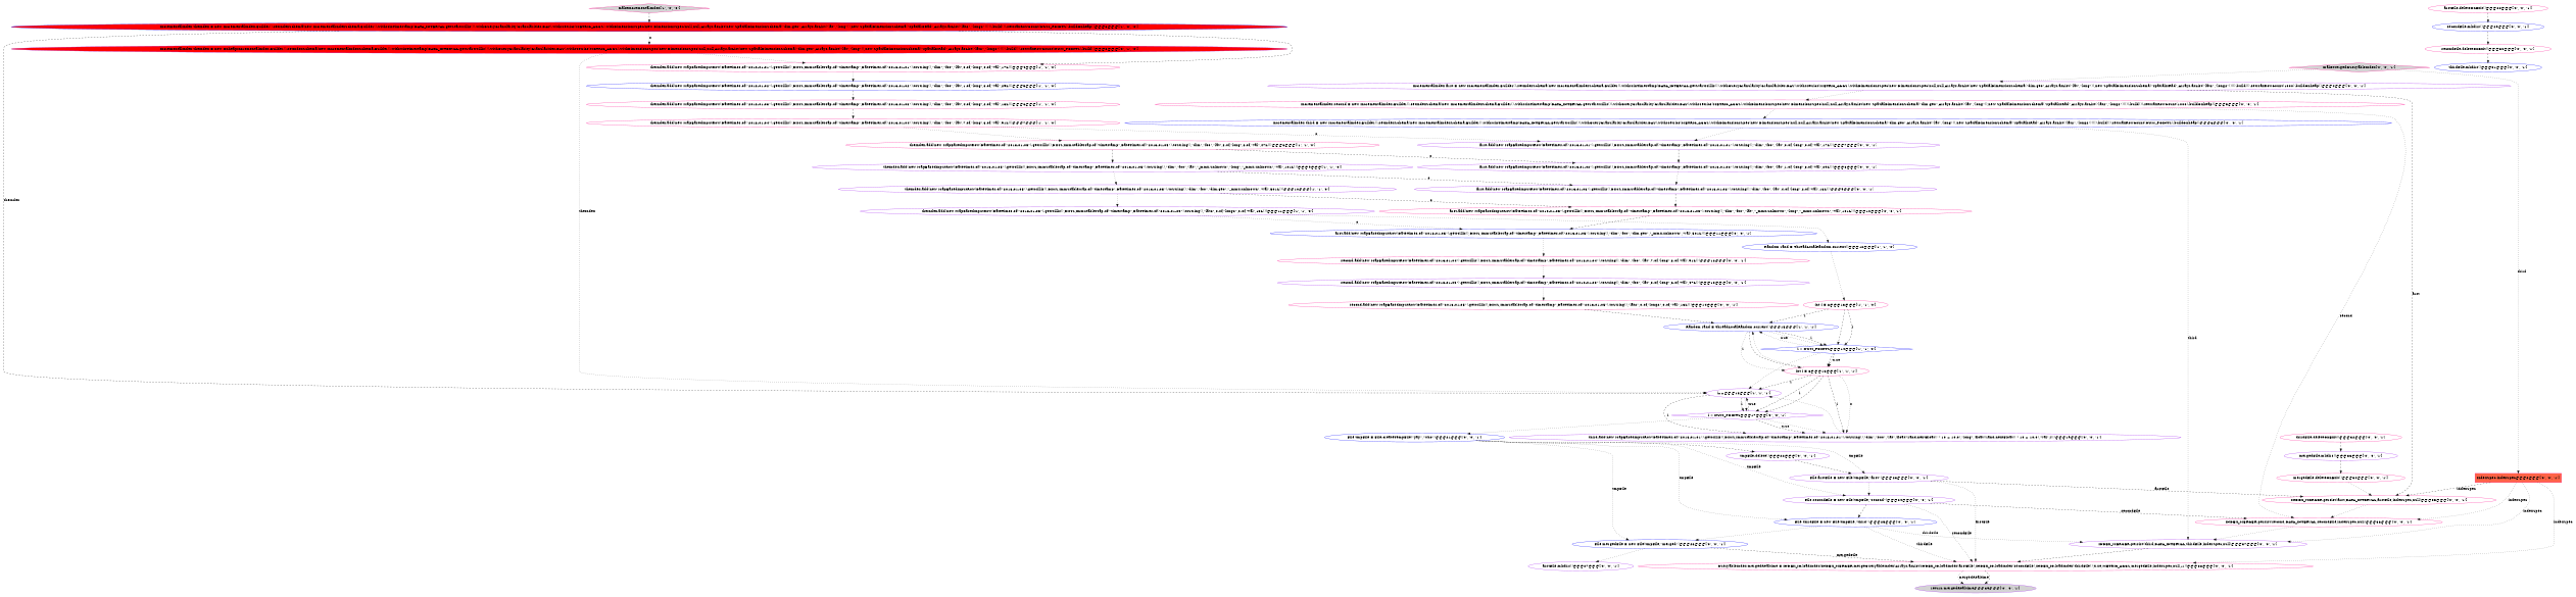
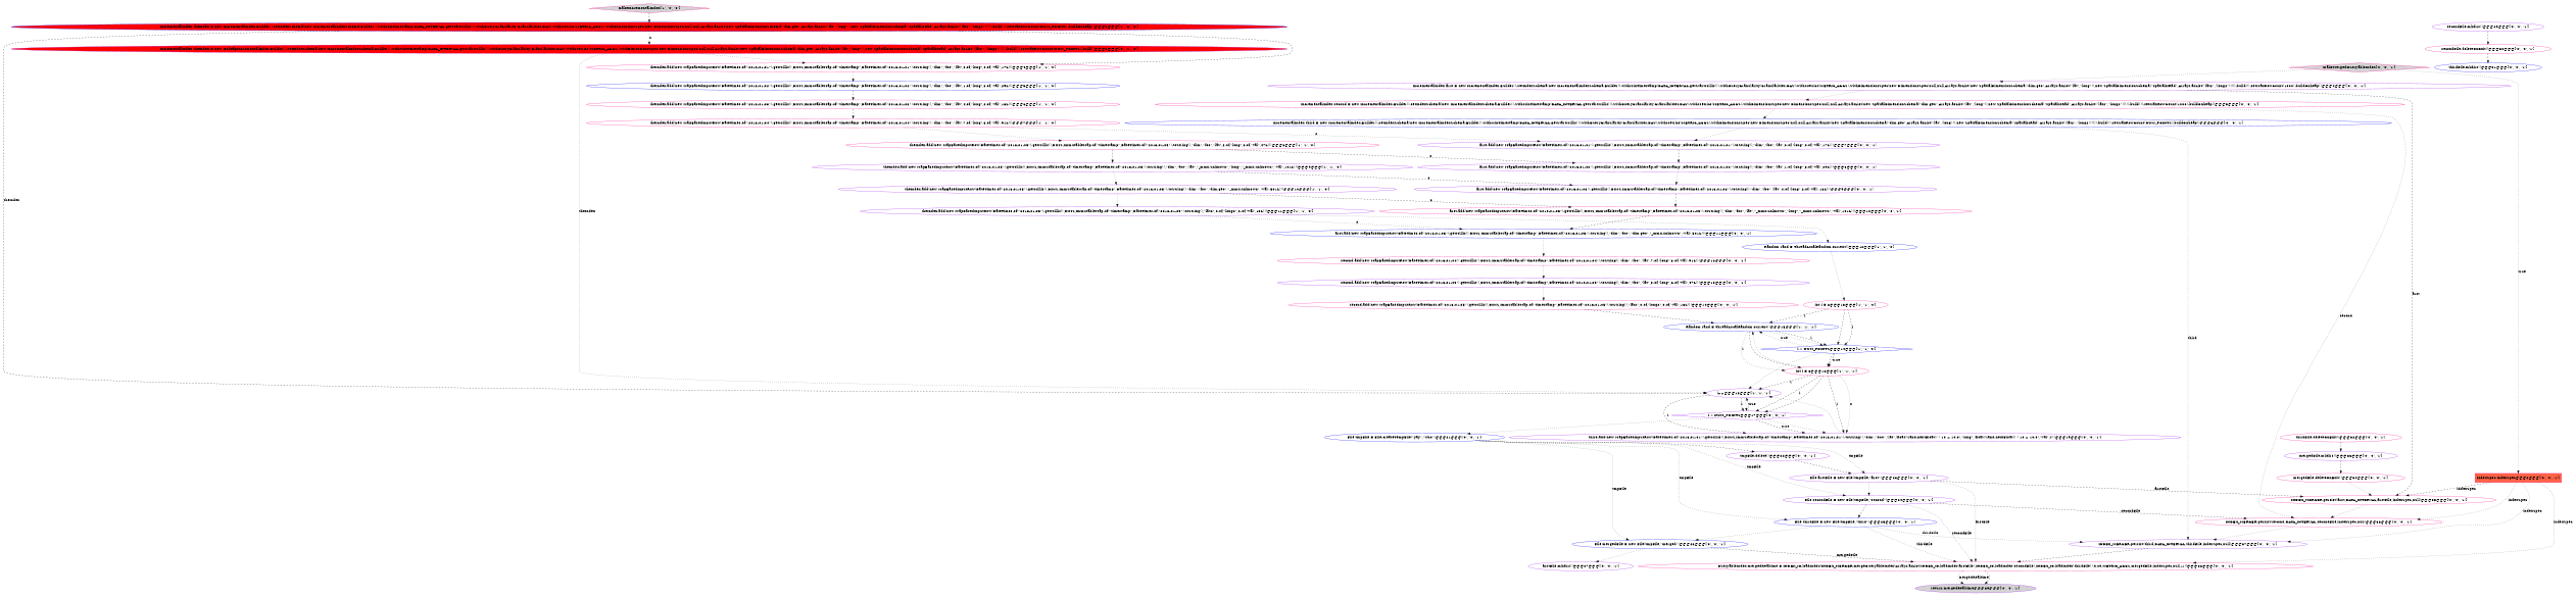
  digraph {
    node [color=deeppink fillcolor=white shape=ellipse style=filled]
    edge [style=dotted]
    n1 [color=purple label="theIndex.add(new MapBasedInputRow(DateTimes.of(\"2013-01-05\").getMillis(),DIMS,ImmutableMap.of(\"timestamp\",DateTimes.of(\"2013-01-05\").toString(),\"dim\",\"foo\",\"dim.geo\",\"_mmx.unknown\",\"val\",501L)))@@@10@@@['1', '1', '0']"]
    n2 [color=purple label="theIndex.add(new MapBasedInputRow(DateTimes.of(\"2013-01-05\").getMillis(),DIMS,ImmutableMap.of(\"timestamp\",DateTimes.of(\"2013-01-05\").toString(),\"lat2\",0.0f,\"long2\",0.0f,\"val\",13L)))@@@11@@@['1', '1', '0']"]
    n3 [label="first.add(new MapBasedInputRow(DateTimes.of(\"2013-01-05\").getMillis(),DIMS,ImmutableMap.of(\"timestamp\",DateTimes.of(\"2013-01-05\").toString(),\"dim\",\"foo\",\"lat\",\"_mmx.unknown\",\"long\",\"_mmx.unknown\",\"val\",101L)))@@@10@@@['0', '0', '1']"]
    n4 [color=blue label="Random rand = ThreadLocalRandom.current()@@@12@@@['1', '1', '0']"]
    n5 [color=blue label="first.add(new MapBasedInputRow(DateTimes.of(\"2013-01-05\").getMillis(),DIMS,ImmutableMap.of(\"timestamp\",DateTimes.of(\"2013-01-05\").toString(),\"dim\",\"foo\",\"dim.geo\",\"_mmx.unknown\",\"val\",501L)))@@@11@@@['0', '0', '1']"]
-   n6 [label="firstFile.deleteOnExit()@@@28@@@['0', '0', '1']"]
-   n7 [color=blue label="secondFile.mkdirs()@@@29@@@['0', '0', '1']"]
+   n7 [color=purple label="secondFile.mkdirs()@@@29@@@['0', '0', '1']"]
    n8 [label="secondFile.deleteOnExit()@@@30@@@['0', '0', '1']"]
    n9 [label="theIndex.add(new MapBasedInputRow(DateTimes.of(\"2013-01-03\").getMillis(),DIMS,ImmutableMap.of(\"timestamp\",DateTimes.of(\"2013-01-03\").toString(),\"dim\",\"foo\",\"lat\",4.0f,\"long\",2.0f,\"val\",13L)))@@@6@@@['1', '1', '0']"]
    n10 [label="theIndex.add(new MapBasedInputRow(DateTimes.of(\"2013-01-04\").getMillis(),DIMS,ImmutableMap.of(\"timestamp\",DateTimes.of(\"2013-01-04\").toString(),\"dim\",\"foo\",\"lat\",7.0f,\"long\",3.0f,\"val\",91L)))@@@7@@@['1', '1', '0']"]
    n11 [color=purple label="first.add(new MapBasedInputRow(DateTimes.of(\"2013-01-01\").getMillis(),DIMS,ImmutableMap.of(\"timestamp\",DateTimes.of(\"2013-01-01\").toString(),\"dim\",\"foo\",\"lat\",0.0f,\"long\",0.0f,\"val\",17L)))@@@7@@@['0', '0', '1']"]
    n12 [label="theIndex.add(new MapBasedInputRow(DateTimes.of(\"2013-01-05\").getMillis(),DIMS,ImmutableMap.of(\"timestamp\",DateTimes.of(\"2013-01-05\").toString(),\"dim\",\"foo\",\"lat\",8.0f,\"long\",6.0f,\"val\",47L)))@@@8@@@['1', '1', '0']"]
    n13 [color=blue label="thirdFile.mkdirs()@@@31@@@['0', '0', '1']"]
    n14 [label="thirdFile.deleteOnExit()@@@32@@@['0', '0', '1']"]
    n15 [color=purple label="mergedFile.mkdirs()@@@33@@@['0', '0', '1']"]
    n16 [color=purple label="INDEX_MERGER.persist(third,DATA_INTERVAL,thirdFile,indexSpec,null)@@@37@@@['0', '0', '1']"]
    n17 [label="QueryableIndex mergedRealtime = INDEX_IO.loadIndex(INDEX_MERGER.mergeQueryableIndex(Arrays.asList(INDEX_IO.loadIndex(firstFile),INDEX_IO.loadIndex(secondFile),INDEX_IO.loadIndex(thirdFile)),true,METRIC_AGGS,mergedFile,indexSpec,null,-1))@@@38@@@['0', '0', '1']"]
    n18 [color=purple fillcolor=lightgray label="return mergedRealtime@@@39@@@['0', '0', '1']"]
    n19 [label="second.add(new MapBasedInputRow(DateTimes.of(\"2013-01-05\").getMillis(),DIMS,ImmutableMap.of(\"timestamp\",DateTimes.of(\"2013-01-05\").toString(),\"lat2\",0.0f,\"long2\",0.0f,\"val\",13L)))@@@14@@@['0', '0', '1']"]
    n20 [color=blue label="Random rand = ThreadLocalRandom.current()@@@15@@@['1', '1', '1']"]
    n21 [color=blue label="i < NUM_POINTS@@@14@@@['1', '1', '0']" shape=diamond]
    n22 [label="int i = 8@@@16@@@['1', '1', '1']"]
    n23 [label="int i = 8@@@13@@@['1', '1', '0']"]
    n24 [color=purple label="first.add(new MapBasedInputRow(DateTimes.of(\"2013-01-03\").getMillis(),DIMS,ImmutableMap.of(\"timestamp\",DateTimes.of(\"2013-01-03\").toString(),\"dim\",\"foo\",\"lat\",4.0f,\"long\",2.0f,\"val\",13L)))@@@9@@@['0', '0', '1']"]
    n25 [color=purple label="first.add(new MapBasedInputRow(DateTimes.of(\"2013-01-02\").getMillis(),DIMS,ImmutableMap.of(\"timestamp\",DateTimes.of(\"2013-01-02\").toString(),\"dim\",\"foo\",\"lat\",1.0f,\"long\",3.0f,\"val\",29L)))@@@8@@@['0', '0', '1']"]
    n26 [color=blue fillcolor=red label="IncrementalIndex theIndex = new IncrementalIndex.Builder().setIndexSchema(new IncrementalIndexSchema.Builder().withMinTimestamp(DATA_INTERVAL.getStartMillis()).withQueryGranularity(Granularities.DAY).withMetrics(METRIC_AGGS).withDimensionsSpec(new DimensionsSpec(null,null,Arrays.asList(new SpatialDimensionSchema(\"dim.geo\",Arrays.asList(\"lat\",\"long\")),new SpatialDimensionSchema(\"spatialIsRad\",Arrays.asList(\"lat2\",\"long2\"))))).build()).setMaxRowCount(NUM_POINTS).buildOnheap()@@@3@@@['1', '0', '0']"]
    n27 [label="theIndex.add(new MapBasedInputRow(DateTimes.of(\"2013-01-01\").getMillis(),DIMS,ImmutableMap.of(\"timestamp\",DateTimes.of(\"2013-01-01\").toString(),\"dim\",\"foo\",\"lat\",0.0f,\"long\",0.0f,\"val\",17L)))@@@4@@@['1', '1', '0']"]
    n28 [color=purple fillcolor=red label="IncrementalIndex theIndex = new OnheapIncrementalIndex.Builder().setIndexSchema(new IncrementalIndexSchema.Builder().withMinTimestamp(DATA_INTERVAL.getStartMillis()).withQueryGranularity(Granularities.DAY).withMetrics(METRIC_AGGS).withDimensionsSpec(new DimensionsSpec(null,null,Arrays.asList(new SpatialDimensionSchema(\"dim.geo\",Arrays.asList(\"lat\",\"long\")),new SpatialDimensionSchema(\"spatialIsRad\",Arrays.asList(\"lat2\",\"long2\"))))).build()).setMaxRowCount(NUM_POINTS).build()@@@3@@@['0', '1', '0']"]
    n29 [color=purple label="i++@@@18@@@['1', '1', '1']"]
    n30 [color=blue label="theIndex.add(new MapBasedInputRow(DateTimes.of(\"2013-01-02\").getMillis(),DIMS,ImmutableMap.of(\"timestamp\",DateTimes.of(\"2013-01-02\").toString(),\"dim\",\"foo\",\"lat\",1.0f,\"long\",3.0f,\"val\",29L)))@@@5@@@['1', '1', '0']"]
    n31 [color=purple label="third.add(new MapBasedInputRow(DateTimes.of(\"2013-01-01\").getMillis(),DIMS,ImmutableMap.of(\"timestamp\",DateTimes.of(\"2013-01-01\").toString(),\"dim\",\"boo\",\"lat\",(float)(rand.nextFloat() * 10 + 10.0),\"long\",(float)(rand.nextFloat() * 10 + 10.0),\"val\",i)))@@@19@@@['0', '0', '1']"]
    n32 [color=purple label="i < NUM_POINTS@@@17@@@['0', '0', '1']" shape=diamond]
    n33 [color=blue label="File thirdFile = new File(tmpFile,\"third\")@@@25@@@['0', '0', '1']"]
    n34 [color=blue label="File mergedFile = new File(tmpFile,\"merged\")@@@26@@@['0', '0', '1']"]
    n35 [color=purple label="firstFile.mkdirs()@@@27@@@['0', '0', '1']"]
    n36 [color=blue label="File tmpFile = File.createTempFile(\"yay\",\"who\")@@@21@@@['0', '0', '1']"]
    n37 [color=purple label="File secondFile = new File(tmpFile,\"second\")@@@24@@@['0', '0', '1']"]
    n38 [color=purple label="tmpFile.delete()@@@22@@@['0', '0', '1']"]
    n39 [color=purple label="File firstFile = new File(tmpFile,\"first\")@@@23@@@['0', '0', '1']"]
    n40 [color=blue label="IncrementalIndex third = new IncrementalIndex.Builder().setIndexSchema(new IncrementalIndexSchema.Builder().withMinTimestamp(DATA_INTERVAL.getStartMillis()).withQueryGranularity(Granularities.DAY).withMetrics(METRIC_AGGS).withDimensionsSpec(new DimensionsSpec(null,null,Arrays.asList(new SpatialDimensionSchema(\"dim.geo\",Arrays.asList(\"lat\",\"long\")),new SpatialDimensionSchema(\"spatialIsRad\",Arrays.asList(\"lat2\",\"long2\"))))).build()).setMaxRowCount(NUM_POINTS).buildOnheap()@@@6@@@['0', '0', '1']"]
    n41 [label="second.add(new MapBasedInputRow(DateTimes.of(\"2013-01-04\").getMillis(),DIMS,ImmutableMap.of(\"timestamp\",DateTimes.of(\"2013-01-04\").toString(),\"dim\",\"foo\",\"lat\",7.0f,\"long\",3.0f,\"val\",91L)))@@@12@@@['0', '0', '1']"]
    n42 [label="INDEX_MERGER.persist(second,DATA_INTERVAL,secondFile,indexSpec,null)@@@36@@@['0', '0', '1']"]
    n43 [label="mergedFile.deleteOnExit()@@@34@@@['0', '0', '1']"]
    n44 [label="INDEX_MERGER.persist(first,DATA_INTERVAL,firstFile,indexSpec,null)@@@35@@@['0', '0', '1']"]
    n45 [color=purple label="second.add(new MapBasedInputRow(DateTimes.of(\"2013-01-05\").getMillis(),DIMS,ImmutableMap.of(\"timestamp\",DateTimes.of(\"2013-01-05\").toString(),\"dim\",\"foo\",\"lat\",8.0f,\"long\",6.0f,\"val\",47L)))@@@13@@@['0', '0', '1']"]
    n46 [color=purple label="theIndex.add(new MapBasedInputRow(DateTimes.of(\"2013-01-05\").getMillis(),DIMS,ImmutableMap.of(\"timestamp\",DateTimes.of(\"2013-01-05\").toString(),\"dim\",\"foo\",\"lat\",\"_mmx.unknown\",\"long\",\"_mmx.unknown\",\"val\",101L)))@@@9@@@['1', '1', '0']"]
    n47 [fillcolor=lightgray label="makeMergedQueryableIndex['0', '0', '1']" shape=diamond]
    n48 [color=purple label="IncrementalIndex first = new IncrementalIndex.Builder().setIndexSchema(new IncrementalIndexSchema.Builder().withMinTimestamp(DATA_INTERVAL.getStartMillis()).withQueryGranularity(Granularities.DAY).withMetrics(METRIC_AGGS).withDimensionsSpec(new DimensionsSpec(null,null,Arrays.asList(new SpatialDimensionSchema(\"dim.geo\",Arrays.asList(\"lat\",\"long\")),new SpatialDimensionSchema(\"spatialIsRad\",Arrays.asList(\"lat2\",\"long2\"))))).build()).setMaxRowCount(1000).buildOnheap()@@@4@@@['0', '0', '1']"]
    n49 [fillcolor=tomato label="IndexSpec indexSpec@@@2@@@['0', '0', '1']" shape=box]
    n50 [label="IncrementalIndex second = new IncrementalIndex.Builder().setIndexSchema(new IncrementalIndexSchema.Builder().withMinTimestamp(DATA_INTERVAL.getStartMillis()).withQueryGranularity(Granularities.DAY).withMetrics(METRIC_AGGS).withDimensionsSpec(new DimensionsSpec(null,null,Arrays.asList(new SpatialDimensionSchema(\"dim.geo\",Arrays.asList(\"lat\",\"long\")),new SpatialDimensionSchema(\"spatialIsRad\",Arrays.asList(\"lat2\",\"long2\"))))).build()).setMaxRowCount(1000).buildOnheap()@@@5@@@['0', '0', '1']"]
    n51 [fillcolor=lightgray label="makeIncrementalIndex['1', '0', '0']" shape=diamond]
    n1 -> n2
    n1 -> n3 [label=0 style=dashed]
    n2 -> n4
    n2 -> n5 [label=0]
    n3 -> n5 [style=dashed]
    n4 -> n23
    n5 -> n41
-   n6 -> n7 [style=dashed]
    n7 -> n8 [style=dashed]
    n8 -> n13 [style=dashed]
    n9 -> n10 [style=dashed]
    n10 -> n11 [label=0]
    n10 -> n12
    n11 -> n25 [style=dashed]
    n12 -> n25 [label=0 style=dashed]
    n12 -> n46 [style=dashed]
    n14 -> n15 [style=dashed]
    n15 -> n43 [style=dashed]
    n16 -> n17 [style=dashed]
    n17 -> n18 [label=mergedRealtime]
    n17 -> n18 [style=dashed]
    n19 -> n20 [style=dashed]
    n20 -> n21
    n20 -> n21 [label=i style=dashed]
    n20 -> n22 [label=i]
    n20 -> n22 [style=dashed]
    n21 -> n20 [label=true]
    n21 -> n22 [label=true style=dashed]
    n21 -> n22 [style=dashed]
    n21 -> n29
    n22 -> n20
    n22 -> n29 [label=i style=dashed]
    n22 -> n31 [label=0]
    n22 -> n31 [label=i style=dashed]
    n22 -> n32 [label=i style=dashed]
    n22 -> n32 [style=dashed]
    n23 -> n20 [label=i style=dashed]
    n23 -> n21 [label=i style=dashed]
    n23 -> n21 [style=dashed]
    n24 -> n3 [style=dashed]
    n25 -> n24
    n26 -> n27 [style=dashed]
    n26 -> n28 [label=0]
    n26 -> n29 [label=theIndex style=dashed]
    n27 -> n30
    n28 -> n27
    n28 -> n29 [label=theIndex]
    n29 -> n31 [label=i style=dashed]
    n29 -> n32 [label=i style=dashed]
    n29 -> n32
    n30 -> n9 [style=dashed]
    n31 -> n29
    n32 -> n29 [label=true style=dashed]
    n32 -> n31
    n32 -> n31 [label=true style=dashed]
    n32 -> n36
    n33 -> n16 [label=thirdFile]
    n33 -> n17 [label=thirdFile]
    n33 -> n34
    n34 -> n17 [label=mergedFile style=dashed]
    n34 -> n35
    n36 -> n33 [label=tmpFile]
    n36 -> n34 [label=tmpFile]
    n36 -> n37 [label=tmpFile]
    n36 -> n38 [style=dashed]
    n36 -> n39 [label=tmpFile]
    n37 -> n17 [label=secondFile]
    n37 -> n33 [style=dashed]
    n37 -> n42 [label=secondFile style=dashed]
    n38 -> n39 [style=dashed]
    n39 -> n17 [label=firstFile]
    n39 -> n37
    n39 -> n44 [label=firstFile style=dashed]
    n40 -> n11
    n40 -> n16 [label=third]
    n41 -> n45
    n42 -> n16
    n43 -> n44
    n44 -> n42
    n45 -> n19
    n46 -> n1
    n46 -> n24 [label=0 style=dashed]
    n47 -> n48
-   n47 -> n49 [label=third]
+   n47 -> n49 [label=true]
    n48 -> n44 [label=first style=dashed]
    n48 -> n50
    n49 -> n16 [label=indexSpec]
    n49 -> n17 [label=indexSpec]
    n49 -> n42 [label=indexSpec]
    n49 -> n44 [label=indexSpec style=dashed]
    n50 -> n40
    n50 -> n42 [label=second]
    n51 -> n26 [style=dashed]
  }
